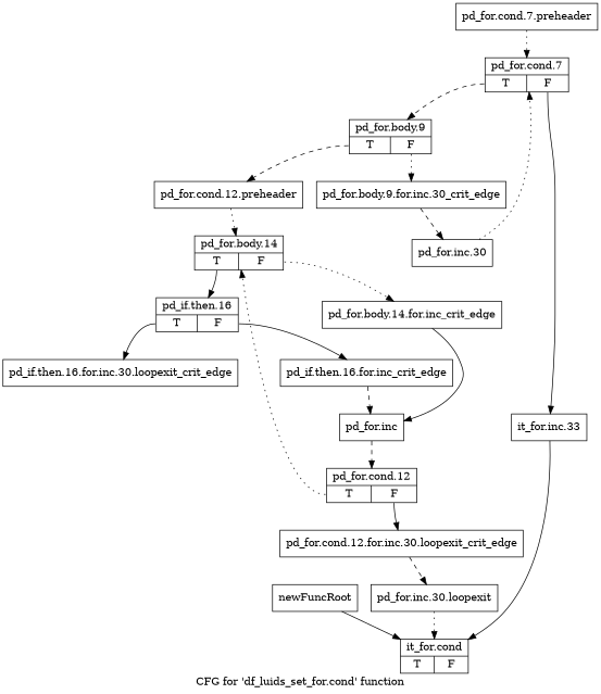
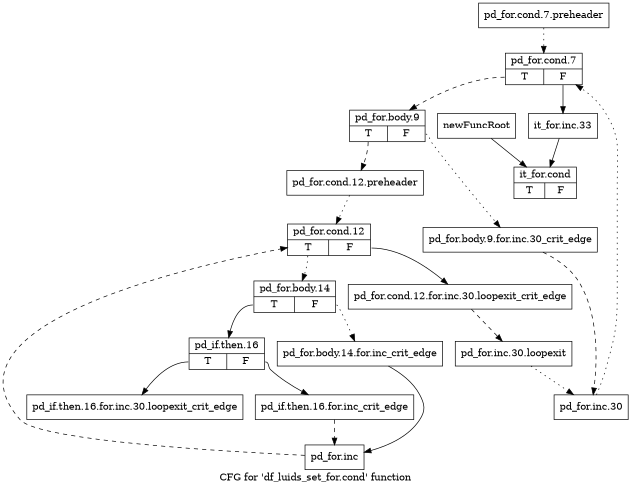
  digraph {
    label="CFG for 'df_luids_set_for.cond' function"
    node [shape=record]
    edge [style=solid]
    n1 [label="{newFuncRoot}"]
    n2 [label="{it_for.cond|{<s0>T|<s1>F}}"]
    n3 [label="{pd_for.cond.7.preheader}"]
    n4 [label="{pd_for.cond.7|{<s0>T|<s1>F}}"]
    n5 [label="{pd_for.body.9|{<s0>T|<s1>F}}"]
    n6 [label="{it_for.inc.33}"]
    n7 [label="{pd_for.cond.12.preheader}"]
    n8 [label="{pd_for.body.9.for.inc.30_crit_edge}"]
    n9 [label="{pd_for.cond.12|{<s0>T|<s1>F}}"]
    n10 [label="{pd_for.inc.30}"]
    n11 [label="{pd_for.body.14|{<s0>T|<s1>F}}"]
    n12 [label="{pd_for.cond.12.for.inc.30.loopexit_crit_edge}"]
    n13 [label="{pd_if.then.16|{<s0>T|<s1>F}}"]
    n14 [label="{pd_for.body.14.for.inc_crit_edge}"]
    n15 [label="{pd_for.inc.30.loopexit}"]
    n16 [label="{pd_if.then.16.for.inc.30.loopexit_crit_edge}"]
    n17 [label="{pd_if.then.16.for.inc_crit_edge}"]
    n18 [label="{pd_for.inc}"]
    n1 -> n2
    n3 -> n4 [style=dotted]
    n4 -> n5 [style=dashed tailport=s0]
    n4 -> n6 [tailport=s1]
    n5 -> n7 [style=dashed tailport=s0]
    n5 -> n8 [style=dotted tailport=s1]
    n6 -> n2
-   n7 -> n11 [style=dotted]
+   n7 -> n9 [style=dotted]
    n8 -> n10 [style=dashed]
    n9 -> n11 [style=dotted tailport=s0]
    n9 -> n12 [tailport=s1]
    n10 -> n4 [style=dotted]
    n11 -> n13 [tailport=s0]
    n11 -> n14 [style=dotted tailport=s1]
    n12 -> n15 [style=dashed]
    n13 -> n16 [tailport=s0]
    n13 -> n17 [tailport=s1]
    n14 -> n18
-   n15 -> n2 [style=dotted]
+   n15 -> n10 [style=dotted]
    n17 -> n18 [style=dashed]
    n18 -> n9 [style=dashed]
  }
